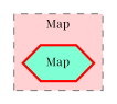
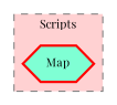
  digraph {
    compound=true
    fontname="Playfair Display"
    n1 [color=red fillcolor=aquamarine fontname="Playfair Display" fontsize=10 height=0.2 label=Map shape=hexagon style="filled,bold" width=0.4]
    subgraph cluster_1 {
      bgcolor="#ffd1d2"
      fontsize=10
-     label=Map
+     label=Scripts
      pencolor=grey50
      style="filled,dashed"
      n1
    }
  }
